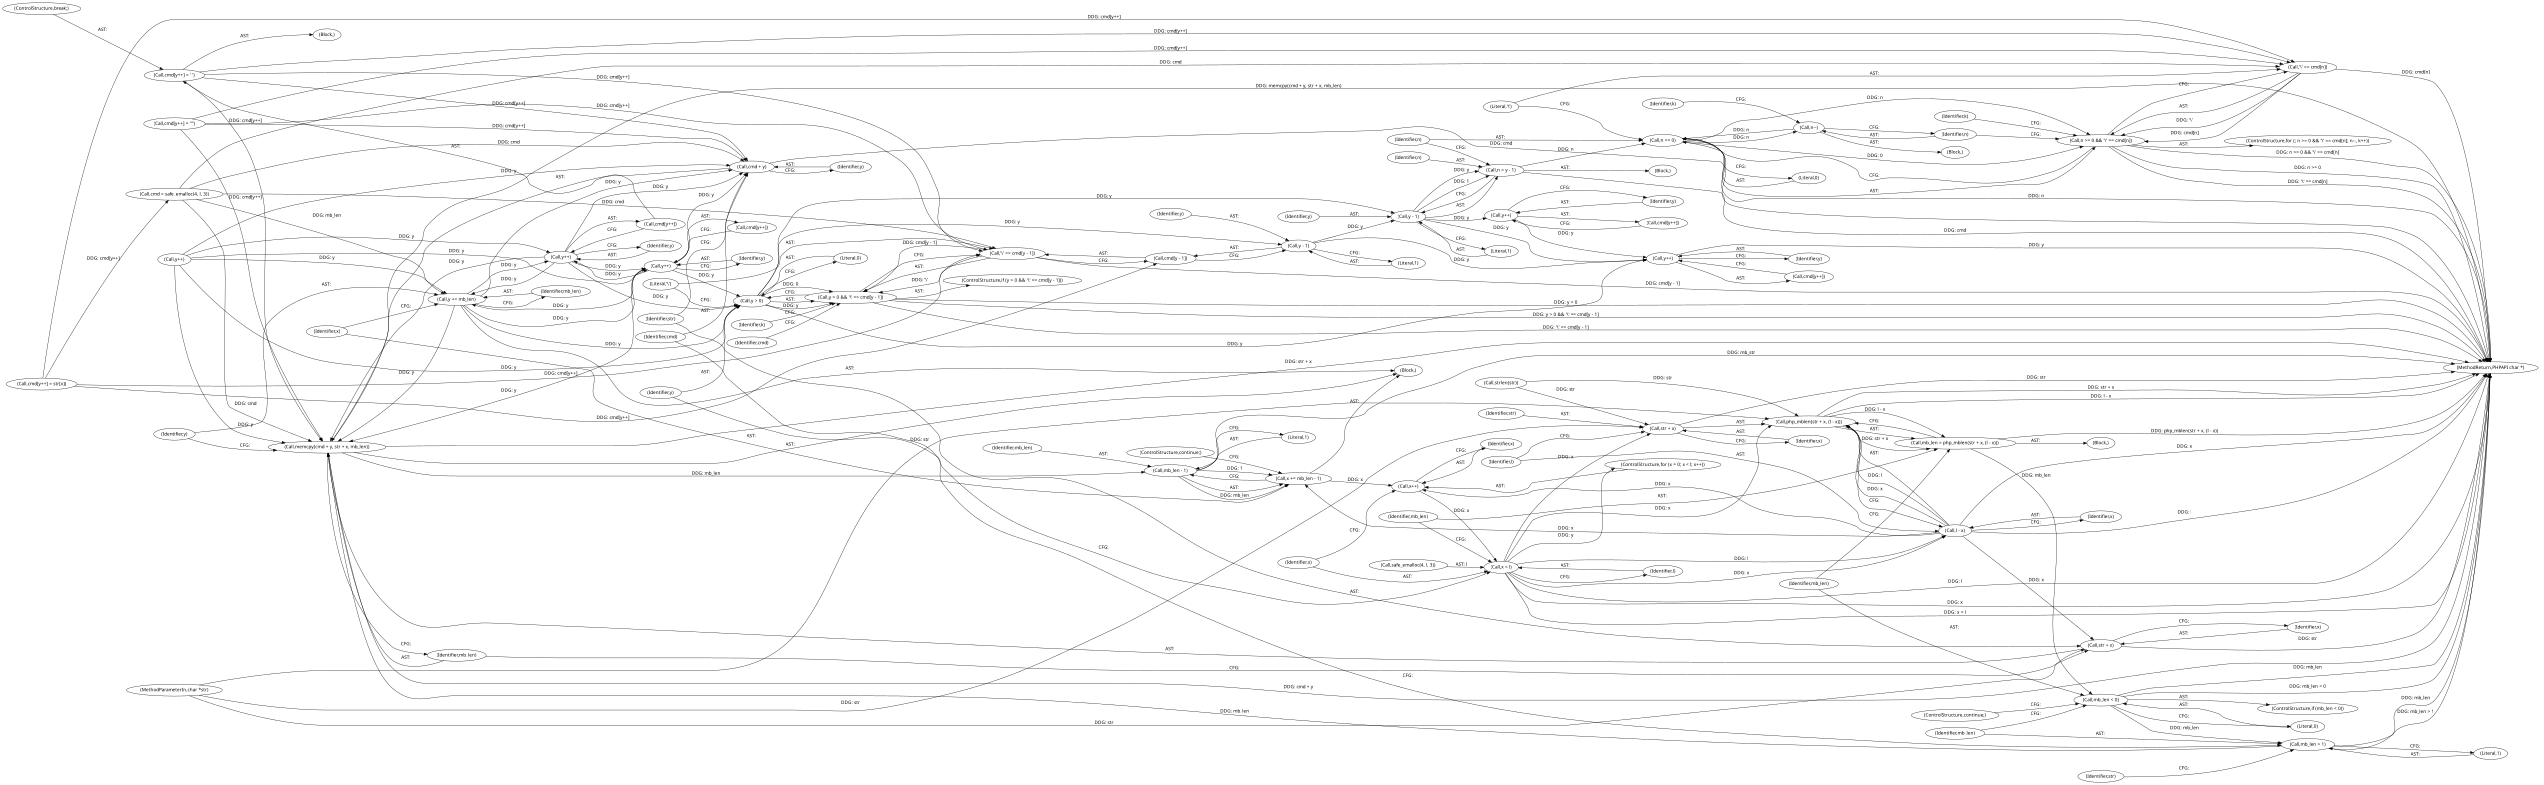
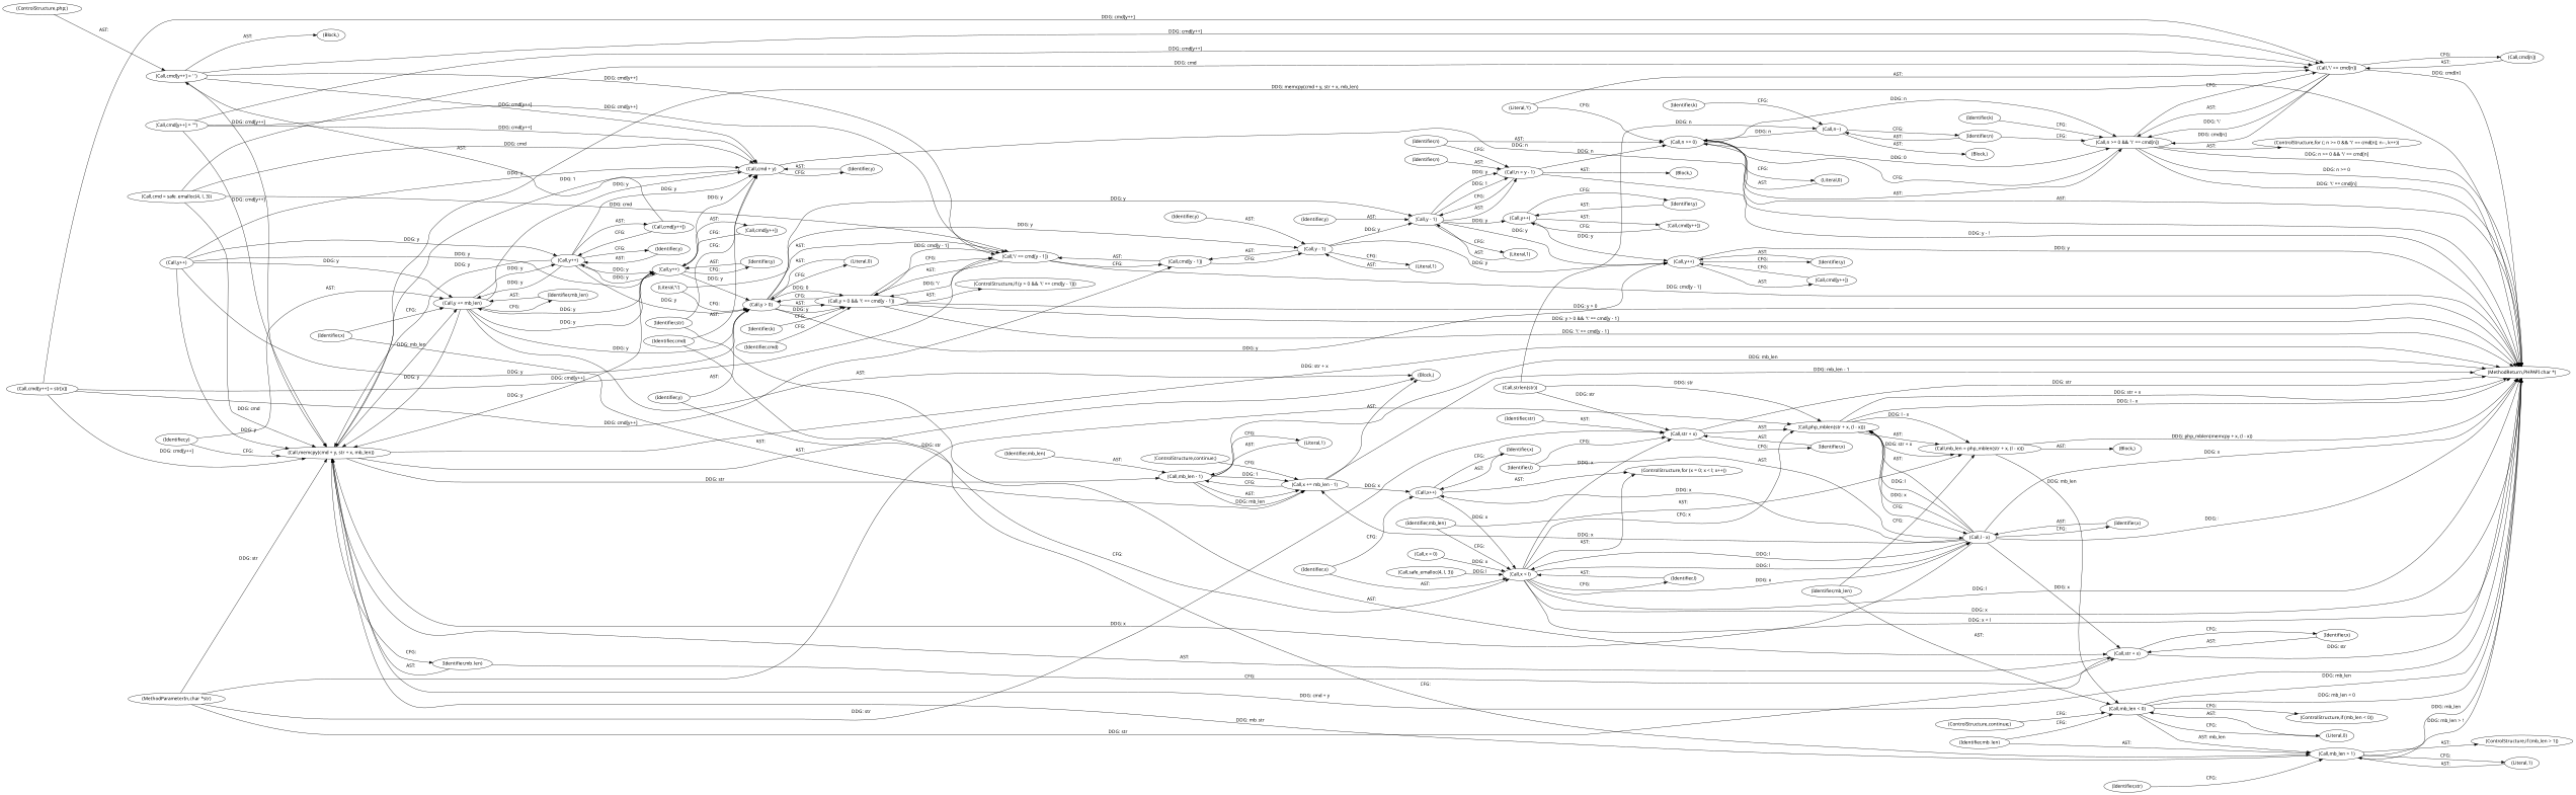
  digraph {
    fontname="Noto Sans"
    rankdir=LR
    node [fontname="Noto Sans"]
    edge [fontname="Noto Sans"]
    n1 [label="(Call,cmd[y++] = ' ')"]
    n2 [label="(Call,memcpy(cmd + y, str + x, mb_len))"]
    n3 [label="(Call,cmd + y)"]
    n4 [label="(Call,'\\' == cmd[y - 1])"]
    n5 [label="(Call,'\\' == cmd[n])"]
    n6 [label="(Block,)"]
    n7 [label="(Call,y += mb_len)"]
    n8 [label="(Call,mb_len - 1)"]
    n9 [label="(Block,)"]
    n10 [label="(Identifier,mb_len)"]
    n11 [label="(MethodReturn,PHPAPI char *)"]
    n12 [label="(Identifier,y)"]
    n13 [label="(Call,y > 0 && '\\' == cmd[y - 1])"]
    n14 [label="(Call,cmd[y - 1])"]
    n15 [label="(Call,n >= 0 && '\\' == cmd[n])"]
+   n16 [label="(Call,cmd[n])"]
    n17 [label="(Call,y++)"]
    n18 [label="(Call,y++)"]
    n19 [label="(Call,y > 0)"]
    n20 [label="(Identifier,mb_len)"]
    n21 [label="(Call,x += mb_len - 1)"]
    n22 [label="(Literal,1)"]
    n23 [label="(Call,str + x)"]
    n24 [label="(Identifier,y)"]
    n25 [label="(Call,cmd[y++])"]
    n26 [label="(Identifier,y)"]
    n27 [label="(Call,cmd[y++])"]
    n28 [label="(Call,y - 1)"]
    n29 [label="(Call,y - 1)"]
    n30 [label="(Call,y++)"]
    n31 [label="(Literal,0)"]
    n32 [label="(ControlStructure,if (y > 0 && '\\' == cmd[y - 1]))"]
    n33 [label="(Literal,1)"]
    n34 [label="(Call,n = y - 1)"]
    n35 [label="(Call,y++)"]
    n36 [label="(Literal,1)"]
    n37 [label="(Identifier,y)"]
    n38 [label="(Call,cmd[y++])"]
    n39 [label="(Call,n >= 0)"]
    n40 [label="(Block,)"]
    n41 [label="(Identifier,y)"]
    n42 [label="(Call,cmd[y++])"]
    n43 [label="(Call,n--)"]
    n44 [label="(Literal,0)"]
    n45 [label="(ControlStructure,for (; n >= 0 && '\\' == cmd[n]; n--, k++))"]
    n46 [label="(Block,)"]
    n47 [label="(Identifier,n)"]
    n48 [label="(Call,x++)"]
    n49 [label="(Call,x < l)"]
    n50 [label="(ControlStructure,for (x = 0; x < l; x++))"]
    n51 [label="(Identifier,x)"]
    n52 [label="(Call,php_mblen(str + x, (l - x)))"]
    n53 [label="(Call,str + x)"]
    n54 [label="(Call,l - x)"]
    n55 [label="(Identifier,l)"]
    n56 [label="(Call,mb_len = php_mblen(str + x, (l - x)))"]
    n57 [label="(Identifier,x)"]
    n58 [label="(Identifier,x)"]
    n59 [label="(Call,mb_len < 0)"]
    n60 [label="(Block,)"]
    n61 [label="(Call,mb_len > 1)"]
    n62 [label="(ControlStructure,if (mb_len < 0))"]
    n63 [label="(Literal,0)"]
+   n64 [label="(ControlStructure,if (mb_len > 1))"]
    n65 [label="(Literal,1)"]
    n66 [label="(Identifier,x)"]
    n67 [label="(Literal,'\\')"]
    n68 [label="(Identifier,y)"]
    n69 [label="(MethodParameterIn,char *str)"]
    n70 [label="(Identifier,x)"]
    n71 [label="(Identifier,y)"]
    n72 [label="(Identifier,n)"]
    n73 [label="(Identifier,k)"]
    n74 [label="(Identifier,k)"]
    n75 [label="(Literal,'\\')"]
    n76 [label="(Identifier,y)"]
    n77 [label="(Identifier,mb_len)"]
    n78 [label="(Identifier,mb_len)"]
    n79 [label="(Identifier,str)"]
    n80 [label="(Identifier,k)"]
    n81 [label="(Identifier,str)"]
    n82 [label="(Identifier,mb_len)"]
    n83 [label="(ControlStructure,continue;)"]
    n84 [label="(Call,strlen(str))"]
    n85 [label="(Identifier,n)"]
    n86 [label="(Call,cmd[y++] = '\"')"]
    n87 [label="(Call,safe_emalloc(4, l, 3))"]
    n88 [label="(Identifier,mb_len)"]
    n89 [label="(Identifier,x)"]
    n90 [label="(Identifier,l)"]
    n91 [label="(Identifier,cmd)"]
    n92 [label="(Call,cmd[y++] = str[x])"]
    n93 [label="(Identifier,cmd)"]
    n94 [label="(Identifier,y)"]
    n95 [label="(Identifier,str)"]
+   n96 [label="(Call,x = 0)"]
    n97 [label="(ControlStructure,continue;)"]
    n98 [label="(Call,cmd = safe_emalloc(4, l, 3))"]
    n99 [label="(Call,y++)"]
-   n100 [label="(ControlStructure,break;)"]
+   n100 [label="(ControlStructure,php;)"]
    n1 -> n2 [label="DDG: cmd[y++]"]
    n1 -> n3 [label="DDG: cmd[y++]"]
    n1 -> n4 [label="DDG: cmd[y++]"]
    n1 -> n5 [label="DDG: cmd[y++]"]
    n1 -> n6 [label="AST: "]
-   n98 -> n7 [label="DDG: mb_len"]
-   n2 -> n8 [label="DDG: mb_len"]
+   n2 -> n7 [label="DDG: mb_len"]
+   n2 -> n8 [label="DDG: str"]
    n2 -> n9 [label="AST: "]
    n2 -> n10 [label="CFG: "]
    n2 -> n11 [label="DDG: cmd + y"]
    n2 -> n11 [label="DDG: memcpy(cmd + y, str + x, mb_len)"]
    n2 -> n11 [label="DDG: str + x"]
-   n3 -> n2 [label="AST: "]
-   n3 -> n11 [label="DDG: cmd"]
+   n3 -> n2 [label="DDG: 1"]
+   n3 -> n11 [label="DDG: n"]
    n3 -> n12 [label="CFG: "]
    n4 -> n11 [label="DDG: cmd[y - 1]"]
    n4 -> n13 [label="AST: "]
    n4 -> n13 [label="DDG: '\\'"]
    n4 -> n13 [label="DDG: cmd[y - 1]"]
    n4 -> n14 [label="CFG: "]
    n5 -> n11 [label="DDG: cmd[n]"]
    n5 -> n15 [label="AST: "]
    n5 -> n15 [label="DDG: '\\'"]
    n5 -> n15 [label="DDG: cmd[n]"]
+   n5 -> n16 [label="CFG: "]
    n7 -> n2 [label="DDG: y"]
    n7 -> n3 [label="DDG: y"]
    n7 -> n9 [label="AST: "]
    n7 -> n17 [label="DDG: y"]
    n7 -> n18 [label="DDG: y"]
    n7 -> n19 [label="DDG: y"]
    n7 -> n20 [label="CFG: "]
-   n8 -> n11 [label="DDG: mb_str"]
+   n8 -> n11 [label="DDG: mb_len"]
    n8 -> n21 [label="AST: "]
    n8 -> n21 [label="DDG: mb_len"]
    n8 -> n21 [label="DDG: 1"]
    n8 -> n22 [label="CFG: "]
    n10 -> n2 [label="AST: "]
    n10 -> n23 [label="CFG: "]
    n12 -> n3 [label="AST: "]
    n13 -> n4 [label="CFG: "]
    n13 -> n11 [label="DDG: y > 0"]
    n13 -> n11 [label="DDG: y > 0 && '\\' == cmd[y - 1]"]
    n13 -> n11 [label="DDG: '\\' == cmd[y - 1]"]
    n13 -> n19 [label="CFG: "]
    n13 -> n32 [label="AST: "]
    n14 -> n4 [label="AST: "]
    n14 -> n28 [label="CFG: "]
    n15 -> n5 [label="CFG: "]
    n15 -> n11 [label="DDG: n >= 0"]
    n15 -> n11 [label="DDG: '\\' == cmd[n]"]
    n15 -> n11 [label="DDG: n >= 0 && '\\' == cmd[n]"]
    n15 -> n39 [label="CFG: "]
    n15 -> n45 [label="AST: "]
+   n16 -> n5 [label="AST: "]
    n17 -> n2 [label="DDG: y"]
    n17 -> n3 [label="DDG: y"]
    n17 -> n7 [label="DDG: y"]
    n17 -> n18 [label="DDG: y"]
    n17 -> n19 [label="DDG: y"]
    n17 -> n24 [label="CFG: "]
    n17 -> n25 [label="AST: "]
    n18 -> n2 [label="DDG: y"]
    n18 -> n3 [label="DDG: y"]
    n18 -> n7 [label="DDG: y"]
    n18 -> n17 [label="DDG: y"]
    n18 -> n19 [label="DDG: y"]
    n18 -> n26 [label="CFG: "]
    n18 -> n27 [label="AST: "]
    n19 -> n13 [label="AST: "]
    n19 -> n13 [label="DDG: y"]
    n19 -> n13 [label="DDG: 0"]
    n19 -> n28 [label="DDG: y"]
    n19 -> n29 [label="DDG: y"]
    n19 -> n30 [label="DDG: y"]
    n19 -> n31 [label="CFG: "]
    n20 -> n7 [label="AST: "]
    n21 -> n8 [label="CFG: "]
    n21 -> n9 [label="AST: "]
+   n21 -> n11 [label="DDG: mb_len - 1"]
    n21 -> n48 [label="DDG: x"]
    n22 -> n8 [label="AST: "]
    n23 -> n2 [label="AST: "]
    n23 -> n11 [label="DDG: str"]
    n23 -> n66 [label="CFG: "]
    n24 -> n17 [label="AST: "]
    n25 -> n1 [label="AST: "]
    n25 -> n17 [label="CFG: "]
    n26 -> n18 [label="AST: "]
    n27 -> n18 [label="CFG: "]
    n28 -> n14 [label="AST: "]
    n28 -> n29 [label="DDG: y"]
    n28 -> n30 [label="DDG: y"]
    n28 -> n33 [label="CFG: "]
    n29 -> n30 [label="DDG: y"]
    n29 -> n34 [label="AST: "]
    n29 -> n34 [label="DDG: y"]
    n29 -> n34 [label="DDG: 1"]
    n29 -> n35 [label="DDG: y"]
    n29 -> n36 [label="CFG: "]
    n30 -> n11 [label="DDG: y"]
    n30 -> n37 [label="CFG: "]
    n30 -> n38 [label="AST: "]
    n31 -> n19 [label="AST: "]
    n33 -> n28 [label="AST: "]
-   n34 -> n11 [label="DDG: cmd"]
+   n34 -> n11 [label="DDG: y - 1"]
    n34 -> n29 [label="CFG: "]
    n34 -> n39 [label="DDG: n"]
    n34 -> n40 [label="AST: "]
    n35 -> n30 [label="DDG: y"]
    n35 -> n41 [label="CFG: "]
    n35 -> n42 [label="AST: "]
    n36 -> n29 [label="AST: "]
    n37 -> n30 [label="AST: "]
    n38 -> n30 [label="CFG: "]
-   n39 -> n11 [label="DDG: n"]
+   n39 -> n11 [label="AST: "]
    n39 -> n15 [label="AST: "]
    n39 -> n15 [label="DDG: n"]
    n39 -> n15 [label="DDG: 0"]
-   n39 -> n43 [label="DDG: n"]
+   n84 -> n43 [label="DDG: n"]
    n39 -> n44 [label="CFG: "]
    n41 -> n35 [label="AST: "]
    n42 -> n35 [label="CFG: "]
    n43 -> n39 [label="DDG: n"]
    n43 -> n46 [label="AST: "]
    n43 -> n47 [label="CFG: "]
    n44 -> n39 [label="AST: "]
    n47 -> n15 [label="CFG: "]
    n47 -> n43 [label="AST: "]
    n48 -> n49 [label="DDG: x"]
-   n50 -> n48 [label="AST: "]
+   n48 -> n50 [label="AST: "]
    n48 -> n51 [label="CFG: "]
    n49 -> n11 [label="DDG: x < l"]
    n49 -> n11 [label="DDG: l"]
    n49 -> n11 [label="DDG: x"]
-   n49 -> n50 [label="DDG: y"]
-   n49 -> n52 [label="DDG: x"]
+   n49 -> n50 [label="AST: "]
+   n49 -> n52 [label="CFG: x"]
    n49 -> n53 [label="DDG: x"]
    n49 -> n54 [label="DDG: l"]
    n49 -> n54 [label="DDG: x"]
    n49 -> n55 [label="CFG: "]
    n51 -> n48 [label="AST: "]
    n52 -> n11 [label="DDG: str + x"]
    n52 -> n11 [label="DDG: l - x"]
    n52 -> n54 [label="CFG: "]
    n52 -> n56 [label="AST: "]
    n52 -> n56 [label="DDG: str + x"]
    n52 -> n56 [label="DDG: l - x"]
    n53 -> n11 [label="DDG: str"]
    n53 -> n52 [label="AST: "]
    n53 -> n57 [label="CFG: "]
+   n54 -> n2 [label="DDG: x"]
    n54 -> n11 [label="DDG: x"]
    n54 -> n11 [label="DDG: l"]
    n54 -> n21 [label="DDG: x"]
    n54 -> n23 [label="DDG: x"]
    n54 -> n48 [label="DDG: x"]
+   n54 -> n49 [label="DDG: l"]
    n54 -> n52 [label="AST: "]
    n54 -> n52 [label="DDG: l"]
    n54 -> n52 [label="DDG: x"]
    n54 -> n58 [label="CFG: "]
    n55 -> n49 [label="AST: "]
-   n56 -> n11 [label="DDG: php_mblen(str + x, (l - x))"]
-   n56 -> n52 [label="CFG: "]
+   n56 -> n11 [label="DDG: php_mblen(memcpy + x, (l - x))"]
    n56 -> n59 [label="DDG: mb_len"]
    n56 -> n60 [label="AST: "]
    n57 -> n53 [label="AST: "]
    n58 -> n54 [label="AST: "]
    n59 -> n11 [label="DDG: mb_len < 0"]
    n59 -> n11 [label="DDG: mb_len"]
-   n59 -> n61 [label="DDG: mb_len"]
-   n59 -> n62 [label="AST: "]
+   n59 -> n61 [label="AST: mb_len"]
+   n59 -> n62 [label="CFG: "]
    n59 -> n63 [label="CFG: "]
-   n61 -> n2 [label="DDG: mb_len"]
+   n61 -> n2 [label="DDG: mb_str"]
    n61 -> n11 [label="DDG: mb_len > 1"]
    n61 -> n11 [label="DDG: mb_len"]
+   n61 -> n64 [label="AST: "]
    n61 -> n65 [label="CFG: "]
    n63 -> n59 [label="AST: "]
    n65 -> n61 [label="AST: "]
    n66 -> n23 [label="AST: "]
    n67 -> n4 [label="AST: "]
    n67 -> n19 [label="CFG: "]
    n68 -> n19 [label="AST: "]
    n68 -> n49 [label="CFG: "]
+   n69 -> n2 [label="DDG: str"]
    n69 -> n23 [label="DDG: str"]
    n69 -> n52 [label="DDG: str"]
    n69 -> n53 [label="DDG: str"]
    n70 -> n48 [label="CFG: "]
    n70 -> n49 [label="AST: "]
    n71 -> n28 [label="AST: "]
    n72 -> n34 [label="CFG: "]
    n72 -> n39 [label="AST: "]
    n73 -> n15 [label="CFG: "]
    n74 -> n43 [label="CFG: "]
    n75 -> n5 [label="AST: "]
    n75 -> n39 [label="CFG: "]
    n76 -> n2 [label="CFG: "]
    n76 -> n7 [label="AST: "]
    n77 -> n56 [label="CFG: "]
    n77 -> n59 [label="AST: "]
    n78 -> n59 [label="CFG: "]
    n78 -> n61 [label="AST: "]
    n79 -> n53 [label="AST: "]
    n80 -> n13 [label="CFG: "]
    n81 -> n61 [label="CFG: "]
    n82 -> n8 [label="AST: "]
    n83 -> n59 [label="CFG: "]
    n84 -> n52 [label="DDG: str"]
    n84 -> n53 [label="DDG: str"]
    n85 -> n34 [label="AST: "]
    n86 -> n2 [label="DDG: cmd[y++]"]
    n86 -> n3 [label="DDG: cmd[y++]"]
    n86 -> n4 [label="DDG: cmd[y++]"]
    n86 -> n5 [label="DDG: cmd[y++]"]
-   n87 -> n49 [label="AST: l"]
+   n87 -> n49 [label="DDG: l"]
    n88 -> n49 [label="CFG: "]
    n88 -> n56 [label="AST: "]
    n89 -> n7 [label="CFG: "]
    n89 -> n21 [label="AST: "]
    n90 -> n53 [label="CFG: "]
    n90 -> n54 [label="AST: "]
    n91 -> n3 [label="AST: "]
    n91 -> n61 [label="CFG: "]
-   n92 -> n98 [label="DDG: cmd[y++]"]
+   n92 -> n2 [label="DDG: cmd[y++]"]
    n92 -> n4 [label="DDG: cmd[y++]"]
    n92 -> n5 [label="DDG: cmd[y++]"]
    n92 -> n14 [label="DDG: cmd[y++]"]
    n93 -> n13 [label="CFG: "]
    n94 -> n29 [label="AST: "]
    n95 -> n3 [label="CFG: "]
    n95 -> n23 [label="AST: "]
+   n96 -> n49 [label="DDG: x"]
    n97 -> n21 [label="CFG: "]
    n98 -> n2 [label="DDG: cmd"]
    n98 -> n3 [label="DDG: cmd"]
    n98 -> n4 [label="DDG: cmd"]
    n98 -> n5 [label="DDG: cmd"]
    n99 -> n2 [label="DDG: y"]
    n99 -> n3 [label="DDG: y"]
    n99 -> n7 [label="DDG: y"]
    n99 -> n17 [label="DDG: y"]
    n99 -> n18 [label="DDG: y"]
    n99 -> n19 [label="DDG: y"]
    n100 -> n1 [label="AST: "]
  }
